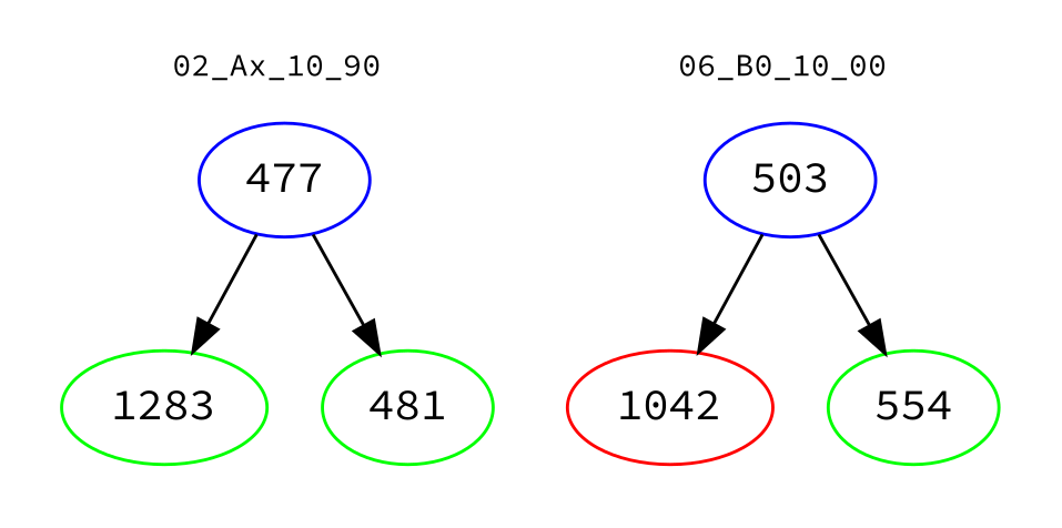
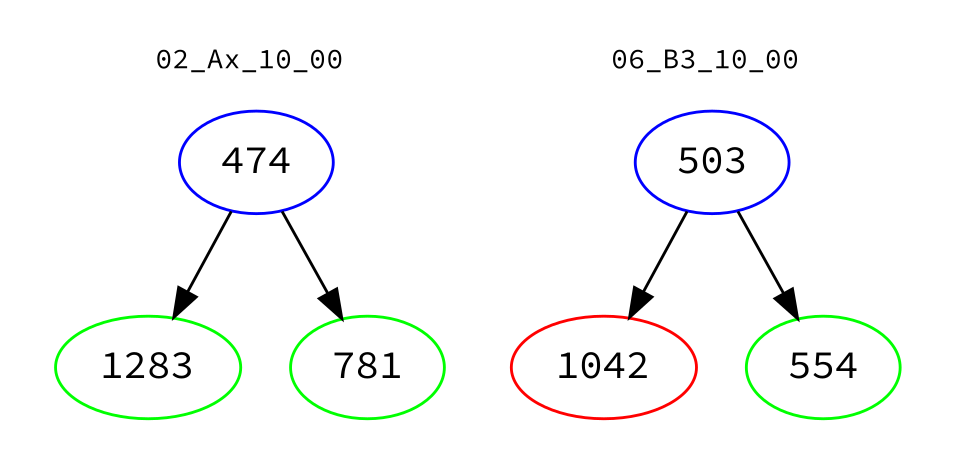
  digraph {
    fontname="Source Code Pro"
    node [color=green fontname="Source Code Pro"]
    edge [color=black fontname="Source Code Pro"]
-   n1 [color=blue label=477]
+   n1 [color=blue label=474]
    n2 [label=1283]
-   n3 [label=481]
+   n3 [label=781]
    n4 [color=blue label=503]
    n5 [color=red label=1042]
    n6 [label=554]
    subgraph cluster_1 {
      color=white
      fontsize=10
-     label="02_Ax_10_90"
+     label="02_Ax_10_00"
      n1
      n2
      n3
    }
    subgraph cluster_2 {
      color=white
      fontsize=10
-     label="06_B0_10_00"
+     label="06_B3_10_00"
      n4
      n5
      n6
    }
    n1 -> n2
    n1 -> n3
    n4 -> n5
    n4 -> n6
  }
